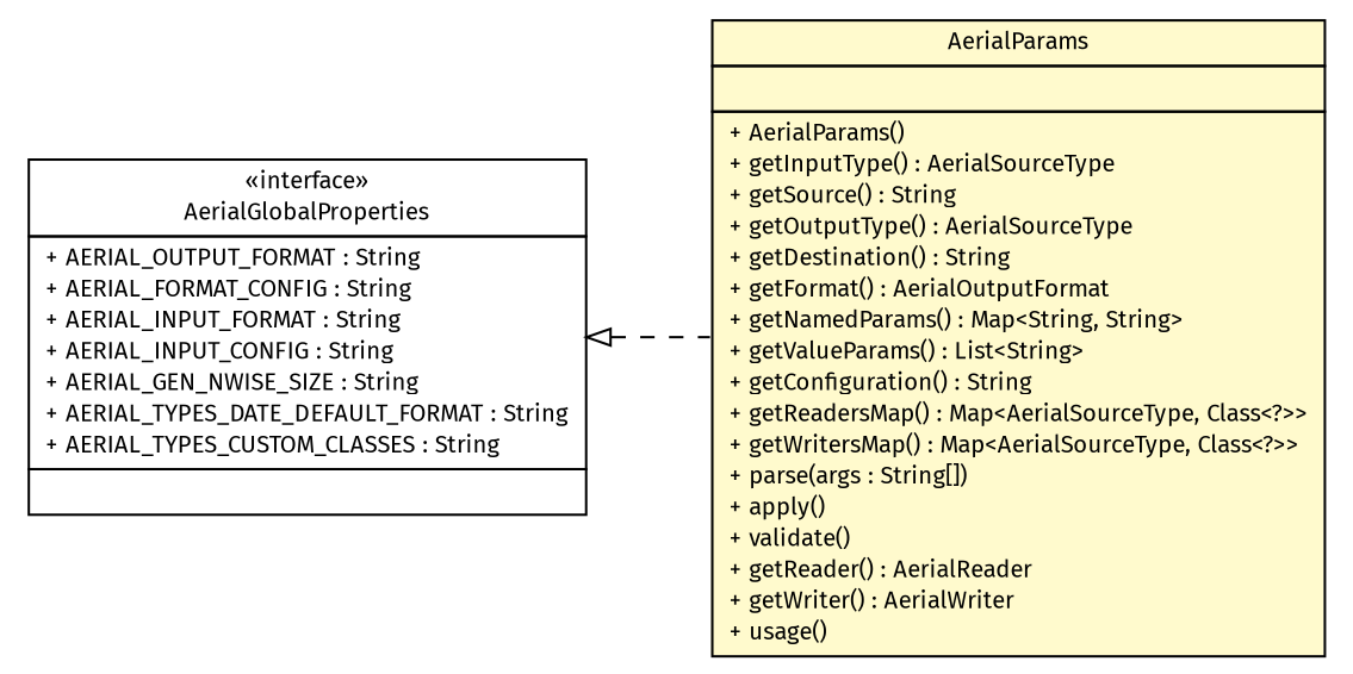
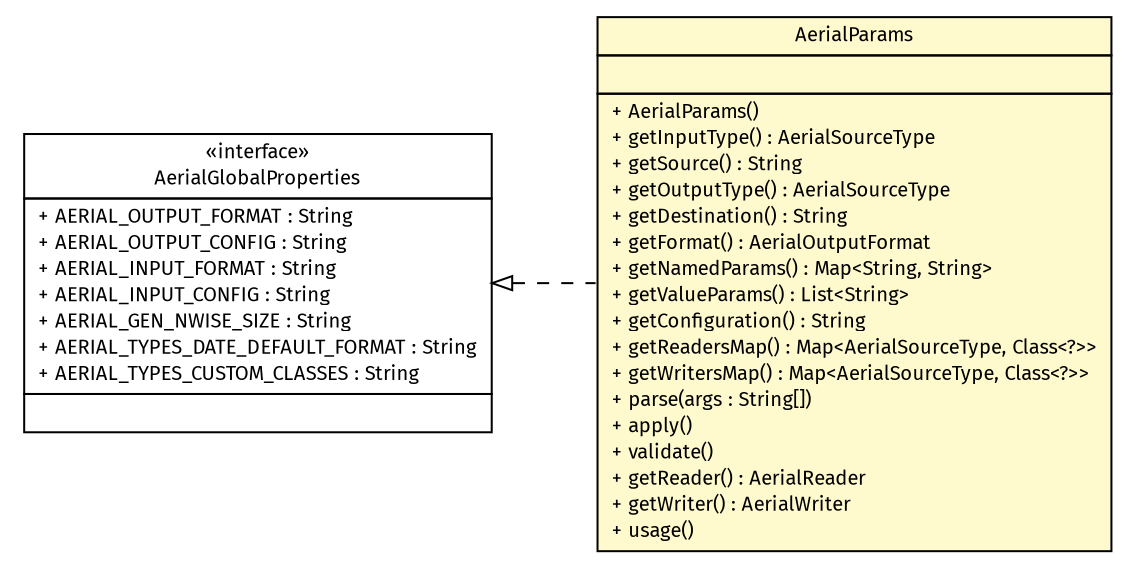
  digraph {
    nodesep=0.25
    ranksep=0.5
    rankdir=LR
    fontname="Fira Sans"
    node [fontcolor=black fontname="Fira Sans" fontsize=10.0 shape=plaintext]
-   n1 [label=<<table title="com.github.mkolisnyk.aerial.core.AerialGlobalProperties" border="0" cellborder="1" cellspacing="0" cellpadding="2" port="p" href="../AerialGlobalProperties.html"> 		<tr><td><table border="0" cellspacing="0" cellpadding="1"> <tr><td align="center" balign="center"> &#171;interface&#187; </td></tr> <tr><td align="center" balign="center"> AerialGlobalProperties </td></tr> 		</table></td></tr> 		<tr><td><table border="0" cellspacing="0" cellpadding="1"> <tr><td align="left" balign="left"> + AERIAL_OUTPUT_FORMAT : String </td></tr> <tr><td align="left" balign="left"> + AERIAL_FORMAT_CONFIG : String </td></tr> <tr><td align="left" balign="left"> + AERIAL_INPUT_FORMAT : String </td></tr> <tr><td align="left" balign="left"> + AERIAL_INPUT_CONFIG : String </td></tr> <tr><td align="left" balign="left"> + AERIAL_GEN_NWISE_SIZE : String </td></tr> <tr><td align="left" balign="left"> + AERIAL_TYPES_DATE_DEFAULT_FORMAT : String </td></tr> <tr><td align="left" balign="left"> + AERIAL_TYPES_CUSTOM_CLASSES : String </td></tr> 		</table></td></tr> 		<tr><td><table border="0" cellspacing="0" cellpadding="1"> <tr><td align="left" balign="left">  </td></tr> 		</table></td></tr> 		</table>>]
+   n1 [label=<<table title="com.github.mkolisnyk.aerial.core.AerialGlobalProperties" border="0" cellborder="1" cellspacing="0" cellpadding="2" port="p" href="../AerialGlobalProperties.html"> 		<tr><td><table border="0" cellspacing="0" cellpadding="1"> <tr><td align="center" balign="center"> &#171;interface&#187; </td></tr> <tr><td align="center" balign="center"> AerialGlobalProperties </td></tr> 		</table></td></tr> 		<tr><td><table border="0" cellspacing="0" cellpadding="1"> <tr><td align="left" balign="left"> + AERIAL_OUTPUT_FORMAT : String </td></tr> <tr><td align="left" balign="left"> + AERIAL_OUTPUT_CONFIG : String </td></tr> <tr><td align="left" balign="left"> + AERIAL_INPUT_FORMAT : String </td></tr> <tr><td align="left" balign="left"> + AERIAL_INPUT_CONFIG : String </td></tr> <tr><td align="left" balign="left"> + AERIAL_GEN_NWISE_SIZE : String </td></tr> <tr><td align="left" balign="left"> + AERIAL_TYPES_DATE_DEFAULT_FORMAT : String </td></tr> <tr><td align="left" balign="left"> + AERIAL_TYPES_CUSTOM_CLASSES : String </td></tr> 		</table></td></tr> 		<tr><td><table border="0" cellspacing="0" cellpadding="1"> <tr><td align="left" balign="left">  </td></tr> 		</table></td></tr> 		</table>>]
    n2 [label=<<table title="com.github.mkolisnyk.aerial.core.params.AerialParams" border="0" cellborder="1" cellspacing="0" cellpadding="2" port="p" bgcolor="lemonChiffon" href="./AerialParams.html"> 		<tr><td><table border="0" cellspacing="0" cellpadding="1"> <tr><td align="center" balign="center"> AerialParams </td></tr> 		</table></td></tr> 		<tr><td><table border="0" cellspacing="0" cellpadding="1"> <tr><td align="left" balign="left">  </td></tr> 		</table></td></tr> 		<tr><td><table border="0" cellspacing="0" cellpadding="1"> <tr><td align="left" balign="left"> + AerialParams() </td></tr> <tr><td align="left" balign="left"> + getInputType() : AerialSourceType </td></tr> <tr><td align="left" balign="left"> + getSource() : String </td></tr> <tr><td align="left" balign="left"> + getOutputType() : AerialSourceType </td></tr> <tr><td align="left" balign="left"> + getDestination() : String </td></tr> <tr><td align="left" balign="left"> + getFormat() : AerialOutputFormat </td></tr> <tr><td align="left" balign="left"> + getNamedParams() : Map&lt;String, String&gt; </td></tr> <tr><td align="left" balign="left"> + getValueParams() : List&lt;String&gt; </td></tr> <tr><td align="left" balign="left"> + getConfiguration() : String </td></tr> <tr><td align="left" balign="left"> + getReadersMap() : Map&lt;AerialSourceType, Class&lt;?&gt;&gt; </td></tr> <tr><td align="left" balign="left"> + getWritersMap() : Map&lt;AerialSourceType, Class&lt;?&gt;&gt; </td></tr> <tr><td align="left" balign="left"> + parse(args : String[]) </td></tr> <tr><td align="left" balign="left"> + apply() </td></tr> <tr><td align="left" balign="left"> + validate() </td></tr> <tr><td align="left" balign="left"> + getReader() : AerialReader </td></tr> <tr><td align="left" balign="left"> + getWriter() : AerialWriter </td></tr> <tr><td align="left" balign="left"> + usage() </td></tr> 		</table></td></tr> 		</table>>]
    n1 -> n2 [arrowtail=empty dir=back fontname="Fira Sans" fontsize=10 headport=p labelfontname=arial labelfontsize=10 style=dashed tailport=p]
  }
